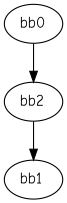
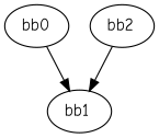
  digraph {
    fontname="Comic Neue"
    node [fontname="Comic Neue"]
    edge [fontname="Comic Neue"]
    n1 [label="bb0\l"]
    n2 [label="bb1\l"]
    n3 [label="bb2\l"]
-   n1 -> n3
+   n1 -> n2
    n3 -> n2
  }
